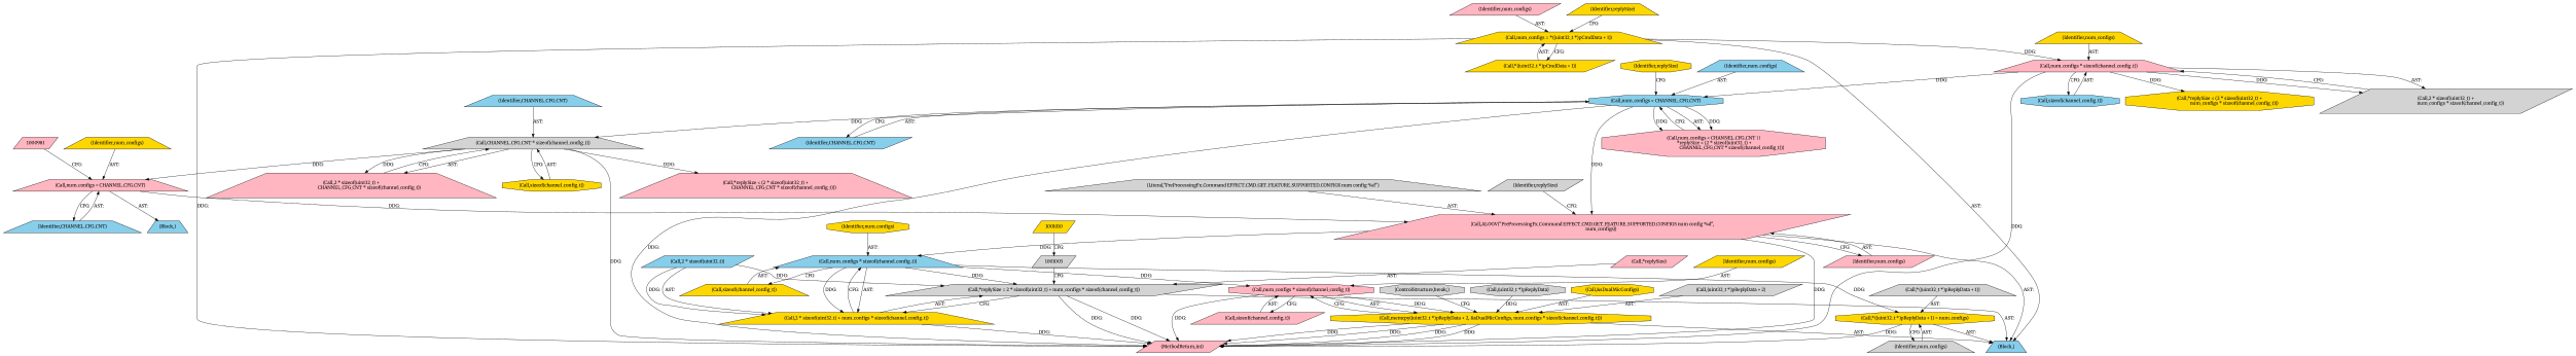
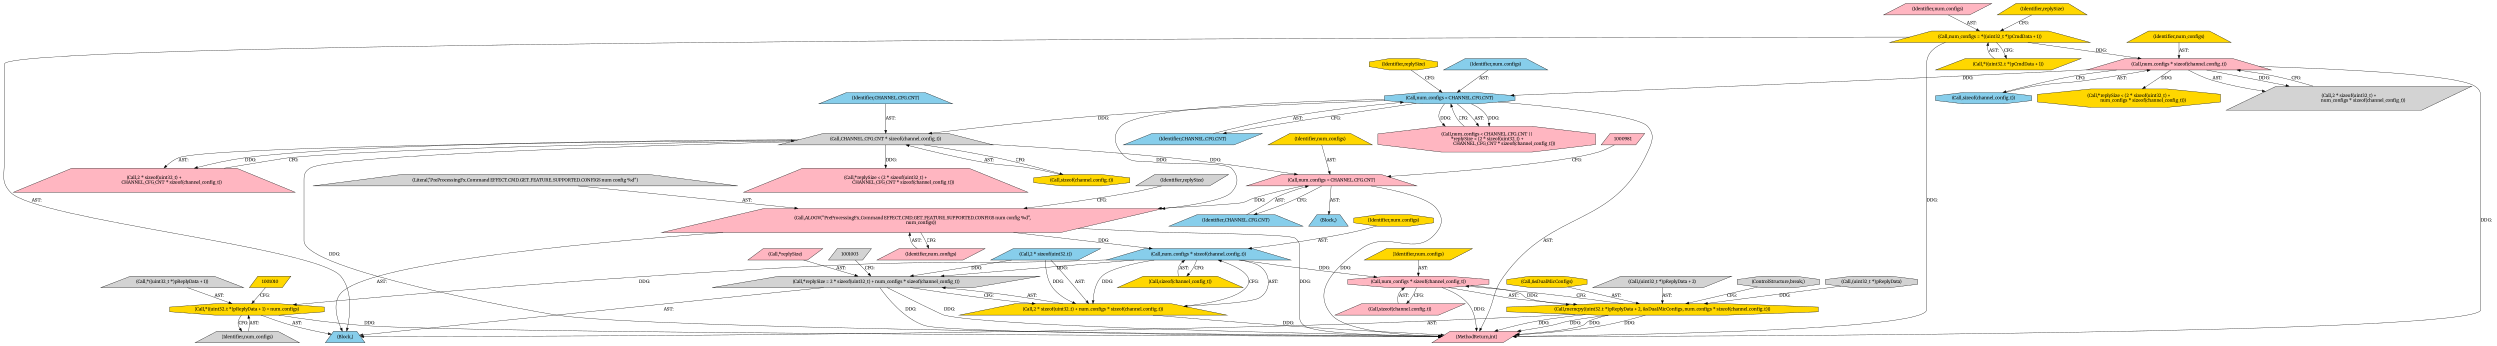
  digraph {
    fontname=Merriweather
    node [fillcolor=gold fontname=Merriweather shape=trapezium style=filled]
    edge [fontname=Merriweather]
    n1 [fillcolor=skyblue label="(Call,num_configs * sizeof(channel_config_t))"]
    n2 [fillcolor=lightgrey label="(Call,*replySize = 2 * sizeof(uint32_t) + num_configs * sizeof(channel_config_t))" shape=parallelogram]
    n3 [label="(Call,2 * sizeof(uint32_t) + num_configs * sizeof(channel_config_t))"]
    n4 [label="(Call,*((uint32_t *)pReplyData + 1) = num_configs)" shape=octagon]
    n5 [fillcolor=lightpink label="(Call,num_configs * sizeof(channel_config_t))" shape=octagon]
    n6 [label="(Call,sizeof(channel_config_t))"]
    n7 [fillcolor=skyblue label="(Block,)"]
    n8 [fillcolor=lightpink label="(MethodReturn,int)" shape=parallelogram]
    n9 [fillcolor=lightgrey label="(Identifier,num_configs)"]
    n10 [label="(Call,memcpy((uint32_t *)pReplyData + 2, &sDualMicConfigs, num_configs * sizeof(channel_config_t)))" shape=octagon]
    n11 [fillcolor=lightpink label="(Call,sizeof(channel_config_t))" shape=parallelogram]
    n12 [fillcolor=lightpink label="(Call,ALOGV(\"PreProcessingFx_Command EFFECT_CMD_GET_FEATURE_SUPPORTED_CONFIGS num config %d\",\n                  num_configs))" shape=parallelogram]
    n13 [fillcolor=lightpink label="(Identifier,num_configs)" shape=parallelogram]
    n14 [fillcolor=skyblue label="(Call,num_configs < CHANNEL_CFG_CNT)" shape=octagon]
    n15 [fillcolor=lightgrey label="(Call,CHANNEL_CFG_CNT * sizeof(channel_config_t))"]
    n16 [fillcolor=lightpink label="(Call,num_configs < CHANNEL_CFG_CNT ||\n *replySize < (2 * sizeof(uint32_t) +\n                                     CHANNEL_CFG_CNT * sizeof(channel_config_t)))" shape=octagon]
    n17 [fillcolor=skyblue label="(Identifier,CHANNEL_CFG_CNT)" shape=parallelogram]
    n18 [fillcolor=lightpink label="(Call,num_configs = CHANNEL_CFG_CNT)"]
    n19 [fillcolor=skyblue label="(Block,)"]
    n20 [fillcolor=skyblue label="(Identifier,CHANNEL_CFG_CNT)"]
    n21 [fillcolor=lightpink label="(Call,*replySize < (2 * sizeof(uint32_t) +\n                                     CHANNEL_CFG_CNT * sizeof(channel_config_t)))"]
    n22 [label="(Call,sizeof(channel_config_t))" shape=octagon]
    n23 [fillcolor=lightpink label="(Call,2 * sizeof(uint32_t) +\n                                     CHANNEL_CFG_CNT * sizeof(channel_config_t))"]
    n24 [fillcolor=lightpink label="(Call,num_configs * sizeof(channel_config_t))"]
    n25 [fillcolor=lightgrey label="(Call,2 * sizeof(uint32_t) +\n                              num_configs * sizeof(channel_config_t))" shape=parallelogram]
    n26 [fillcolor=skyblue label="(Call,sizeof(channel_config_t))" shape=octagon]
    n27 [label="(Call,*replySize < (2 * sizeof(uint32_t) +\n                              num_configs * sizeof(channel_config_t)))" shape=octagon]
    n28 [label="(Call,num_configs = *((uint32_t *)pCmdData + 1))"]
    n29 [label="(Call,*((uint32_t *)pCmdData + 1))" shape=parallelogram]
    n30 [fillcolor=lightpink label="(Identifier,num_configs)" shape=parallelogram]
    n31 [fillcolor=skyblue label="(Call,2 * sizeof(uint32_t))" shape=parallelogram]
    n32 [label="(Identifier,num_configs)"]
    n33 [label="(Call,&sDualMicConfigs)" shape=octagon]
    n34 [fillcolor=lightgrey label="(Call,(uint32_t *)pReplyData + 2)" shape=parallelogram]
    n35 [fillcolor=lightgrey label="(ControlStructure,break;)" shape=octagon]
    n36 [fillcolor=lightgrey label="(Call,*((uint32_t *)pReplyData + 1))"]
    n37 [label="(Identifier,replySize)"]
    n38 [fillcolor=lightpink label="(Call,*replySize)" shape=parallelogram]
    n39 [fillcolor=skyblue label="(Identifier,CHANNEL_CFG_CNT)"]
    n40 [fillcolor=skyblue label="(Identifier,num_configs)"]
    n41 [label="(Identifier,num_configs)"]
    n42 [fillcolor=lightgrey label="(Literal,\"PreProcessingFx_Command EFFECT_CMD_GET_FEATURE_SUPPORTED_CONFIGS num config %d\")"]
    n43 [label="(Identifier,num_configs)" shape=parallelogram]
    n44 [label="(Identifier,num_configs)" shape=octagon]
    n45 [fillcolor=lightgrey label="(Call,(uint32_t *)pReplyData)" shape=octagon]
    n46 [fillcolor=lightgrey label="(Identifier,replySize)" shape=parallelogram]
    n47 [label="(Identifier,replySize)" shape=octagon]
    1000981 [fillcolor=lightpink shape=parallelogram]
    1001003 [fillcolor=lightgrey shape=parallelogram]
    1001010 [shape=parallelogram]
    n1 -> n2 [label="DDG: "]
    n1 -> n3 [label="AST: "]
    n1 -> n3 [label="DDG: "]
    n1 -> n4 [label="DDG: "]
    n1 -> n5 [label="DDG: "]
    n1 -> n6 [label="CFG: "]
    n2 -> n3 [label="CFG: "]
    n2 -> n7 [label="AST: "]
    n2 -> n8 [label="DDG: "]
    n2 -> n8 [label="DDG: "]
    n3 -> n1 [label="CFG: "]
    n3 -> n2 [label="AST: "]
    n3 -> n8 [label="DDG: "]
    n4 -> n7 [label="AST: "]
    n4 -> n8 [label="DDG: "]
    n4 -> n9 [label="CFG: "]
    n5 -> n8 [label="DDG: "]
    n5 -> n10 [label="AST: "]
    n5 -> n10 [label="DDG: "]
    n5 -> n11 [label="CFG: "]
    n6 -> n1 [label="AST: "]
    n9 -> n4 [label="AST: "]
    n10 -> n5 [label="CFG: "]
    n10 -> n7 [label="AST: "]
    n10 -> n8 [label="DDG: "]
    n10 -> n8 [label="DDG: "]
    n10 -> n8 [label="DDG: "]
    n10 -> n8 [label="DDG: "]
    n11 -> n5 [label="AST: "]
    n12 -> n1 [label="DDG: "]
    n12 -> n7 [label="AST: "]
    n12 -> n8 [label="DDG: "]
    n12 -> n13 [label="CFG: "]
    n13 -> n12 [label="AST: "]
-   n14 -> n8 [label="DDG: "]
+   n14 -> n8 [label="AST: "]
    n14 -> n12 [label="DDG: "]
    n14 -> n15 [label="DDG: "]
    n14 -> n16 [label="AST: "]
    n14 -> n16 [label="DDG: "]
    n14 -> n16 [label="DDG: "]
    n14 -> n17 [label="CFG: "]
    n15 -> n8 [label="DDG: "]
    n15 -> n18 [label="DDG: "]
    n15 -> n21 [label="DDG: "]
    n15 -> n22 [label="CFG: "]
    n15 -> n23 [label="AST: "]
    n15 -> n23 [label="DDG: "]
    n16 -> n14 [label="CFG: "]
    n17 -> n14 [label="AST: "]
+   n18 -> n8 [label="DDG: "]
    n18 -> n12 [label="DDG: "]
    n18 -> n19 [label="AST: "]
    n18 -> n20 [label="CFG: "]
    n20 -> n18 [label="AST: "]
    n22 -> n15 [label="AST: "]
    n23 -> n15 [label="CFG: "]
    n24 -> n8 [label="DDG: "]
    n24 -> n14 [label="DDG: "]
    n24 -> n25 [label="AST: "]
    n24 -> n25 [label="DDG: "]
    n24 -> n26 [label="CFG: "]
    n24 -> n27 [label="DDG: "]
    n25 -> n24 [label="CFG: "]
    n26 -> n24 [label="AST: "]
    n28 -> n7 [label="AST: "]
    n28 -> n8 [label="DDG: "]
    n28 -> n24 [label="DDG: "]
    n28 -> n29 [label="CFG: "]
    n29 -> n28 [label="AST: "]
    n30 -> n28 [label="AST: "]
    n31 -> n2 [label="DDG: "]
    n31 -> n3 [label="AST: "]
    n31 -> n3 [label="DDG: "]
    n32 -> n18 [label="AST: "]
    n33 -> n10 [label="AST: "]
    n34 -> n10 [label="AST: "]
    n35 -> n10 [label="CFG: "]
    n36 -> n4 [label="AST: "]
    n37 -> n28 [label="CFG: "]
    n38 -> n2 [label="AST: "]
    n39 -> n15 [label="AST: "]
    n40 -> n14 [label="AST: "]
    n41 -> n24 [label="AST: "]
    n42 -> n12 [label="AST: "]
    n43 -> n5 [label="AST: "]
    n44 -> n1 [label="AST: "]
    n45 -> n10 [label="DDG: "]
    n46 -> n12 [label="CFG: "]
    n47 -> n14 [label="CFG: "]
    1000981 -> n18 [label="CFG: "]
    1001003 -> n2 [label="CFG: "]
-   1001010 -> 1001003 [label="CFG: "]
+   1001010 -> n4 [label="CFG: "]
  }
